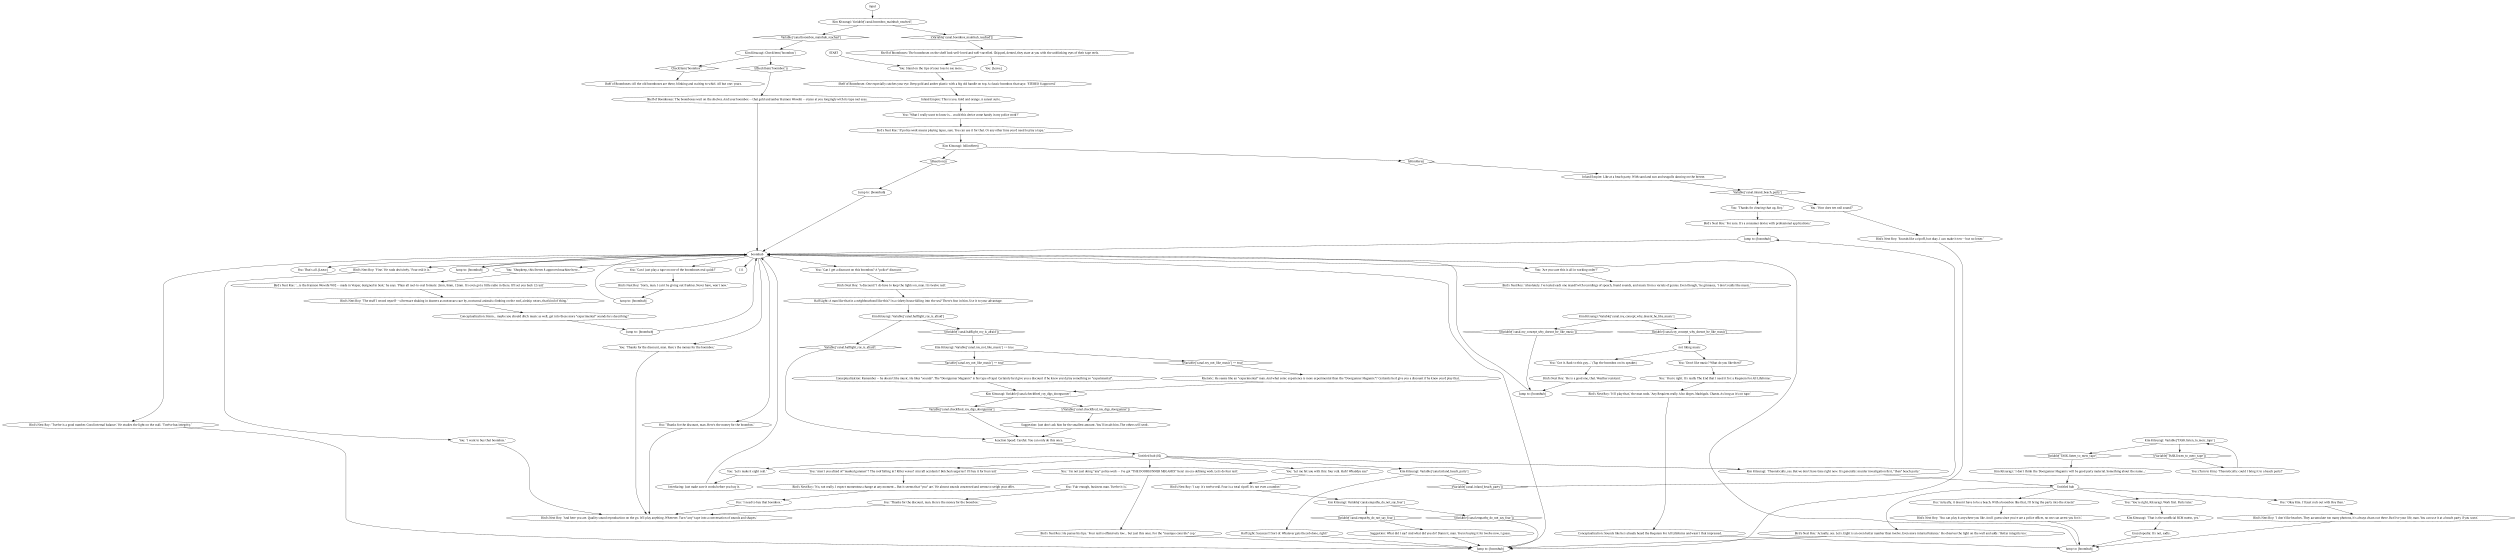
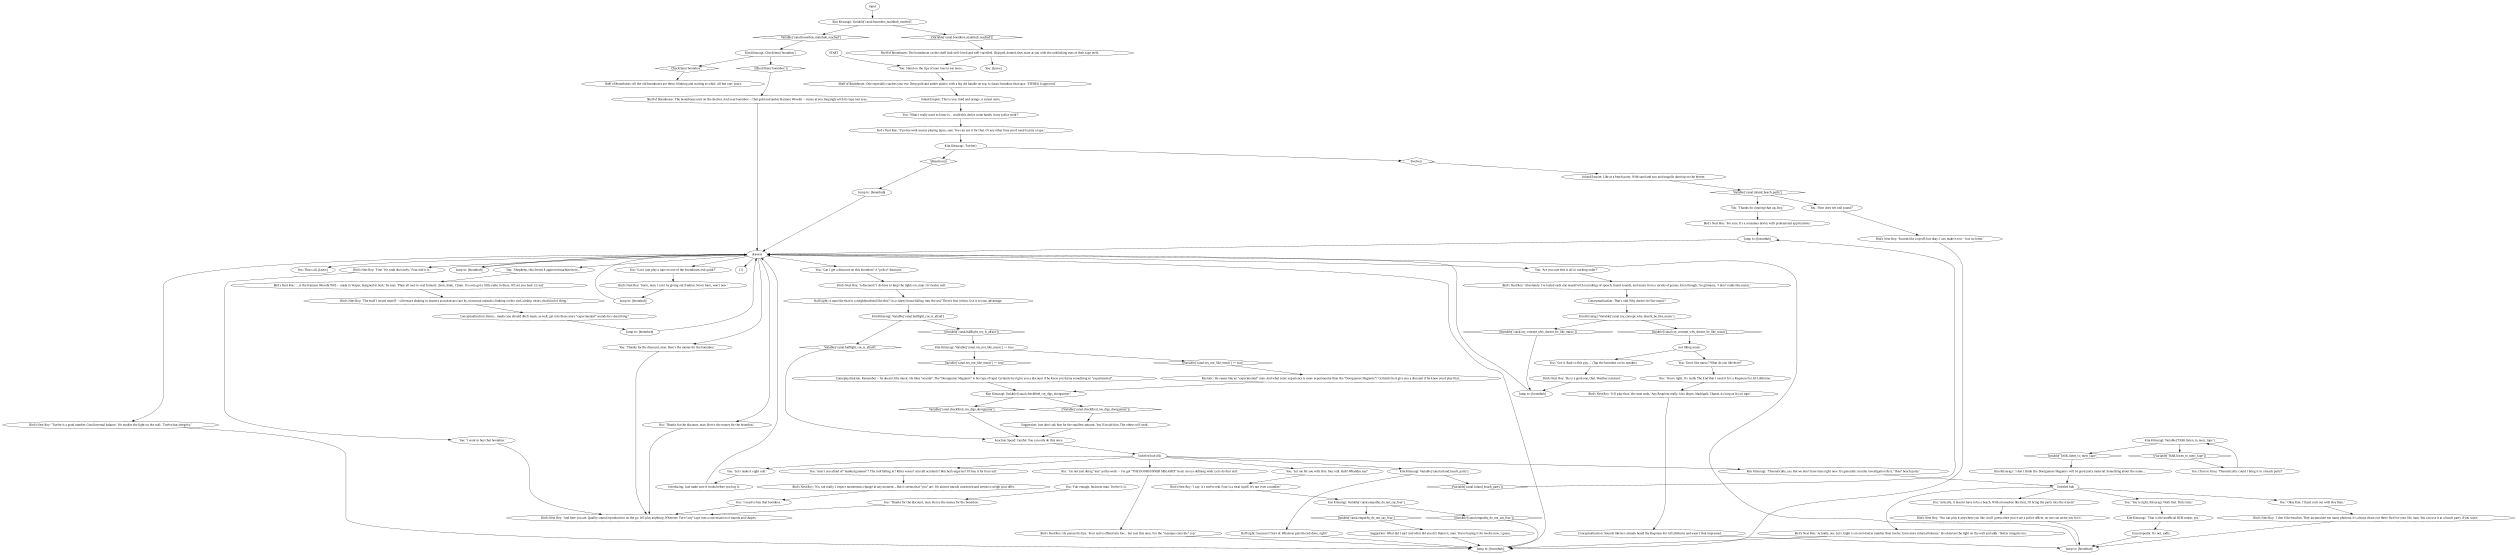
  digraph {
    fontname="PT Serif"
    node [fontname="PT Serif"]
    edge [fontname="PT Serif"]
    n1 [label=START]
    n2 [label="You: Stand on the tips of your toes to see more..."]
    n3 [label=input]
    n4 [label="Kim Kitsuragi: Variable[\"canal.boombox_mainhub_reached\"]"]
    n5 [label="Variable[\"canal.boombox_mainhub_reached\"]" shape=diamond]
    n6 [label="!(Variable[\"canal.boombox_mainhub_reached\"])" shape=diamond]
    n7 [label="Bird's Nest Roy: \"You can play it anywhere you like. And I guess since you're are a police officer, no one can arrest you for it.\""]
    n8 [label="Jump to: [boomhub]"]
-   n9 [label=boomhub]
+   n9 [label=drawers]
    n10 [label="Kim Kitsuragi: \"I don't think the 'Doorgunner Megamix' will be good party material. Something about the name...\""]
    n11 [label="Untitled hub"]
    n12 [label="You: \"You're right, Kitsuragi. Work first. Party later.\""]
    n13 [label="You: \"Okay Kim. I'll just rock out with Roy then.\""]
    n14 [label="You: \"Actually, it doesn't have to be a beach. With a boombox like that, I'll bring the party into the streets!\""]
    n15 [label="Bird's Nest Roy: \"Actually, yes. Let's. Eight is an even better number than twelve. Even more internal balance.\" He observes the light on the wall and adds: \"Better integrity too.\""]
    n16 [label="Shelf of Boomboxes: The boomboxes on the shelf look well-loved and well-travelled. Chipped, dented, they stare at you with the unblinking eyes of their tape reels."]
    n17 [label="You: [Leave.]"]
    n18 [label="Shelf of Boomboxes: One especially catches your eye. Deep gold and amber plastic with a big old handle on top. A classic boombox that says: \"STEREO 8 approved.\""]
    n19 [label="Bird's Nest Roy: \"A discount? I do have to keep the lights on, man. It's twelve reál.\""]
    n20 [label="Half Light: A man like that in a neighbourhood like this? In a rickety house falling into the sea? There's fear in him. Use it to your advantage."]
    n21 [label="Kim Kitsuragi: Variable[\"canal.halflight_roy_is_afraid\"]"]
    n22 [label="Kim Kitsuragi: Variable[\"canal.roy_concept_why_doesnt_he_like_music\"]"]
    n23 [label="Variable[\"canal.roy_concept_why_doesnt_he_like_music\"]" shape=diamond]
    n24 [label="!(Variable[\"canal.roy_concept_why_doesnt_he_like_music\"])" shape=diamond]
    n25 [label="not liking music"]
    n26 [label="Jump to: [boomhub]"]
    n27 [label="You: \"Don't like music? What do you like then?\""]
    n28 [label="You: \"Got it. Back to this guy...\" (Tap the boombox on its speaker.)"]
    n29 [label="Kim Kitsuragi: Variable[\"canal.empathy_do_not_say_four\"]"]
    n30 [label="Variable[\"canal.empathy_do_not_say_four\"]" shape=diamond]
    n31 [label="!(Variable[\"canal.empathy_do_not_say_four\"])" shape=diamond]
    n32 [label="Suggestion: What did I say? And what did you do? Damn it, man. You're buying it for twelve now, I guess."]
    n33 [label="Jump to: [boomhub]"]
    n34 [label="Jump to: [boomhub]"]
    n35 [label="You: \"Are you sure this is all in working order?\""]
    n36 [label="You: \"Can I just play a tape on one of the boomboxes real quick?\""]
    n37 [label="You: That's all. [Leave.]"]
    n38 [label="You: \"Thanks for the discount, man. Here's the money for the boombox.\""]
    n39 [label="You: \"Thanks for the discount, man. Here's the money for the boombox.\""]
    n40 [label="You: \"Shopkeep, this Stereo 8 approved machine here...\""]
    n41 [label="Jump to: [boomhub]"]
    n42 [label="You: \"Can I get a discount on this boombox? A *police* discount.\""]
    n43 [label="Bird's Nest Roy: \"Twelve is a good number. Good internal balance.\" He studies the light on the wall. \"Twelve has integrity.\""]
    n44 [label="Bird's Nest Roy: \"Fine.\" He nods decisively. \"Four reál it is.\""]
    111
    n46 [label="Jump to: [boomhub]"]
    n47 [label="Conceptualization: Hmm... maybe you should ditch music as well, get into these more *experimental* sounds he's describing?"]
    n48 [label="Variable[\"canal.halflight_roy_is_afraid\"]" shape=diamond]
    n49 [label="!(Variable[\"canal.halflight_roy_is_afraid\"])" shape=diamond]
    n50 [label="Bird's Nest Roy: \"Absolutely. I've tested each one myself with recordings of speech, found sounds, and music from a variety of genres. Even though,\" he grimaces, \"I don't really like music.\""]
+   n51 [label="Conceptualization: That's odd. Why doesn't he like music?"]
    n52 [label="Suggestion: Just don't ask him for the smallest amount. You'll insult him. The others will work."]
    n53 [label="Reaction Speed: Careful. You can only do this once."]
    n54 [label="Untitled hub (02)"]
    n55 [label="You: \"Aren't you afraid of *masked gunmen*? The roof falling in? Killer waves? Aircraft accidents? Botched surgeries? I'll buy it for four reál.\""]
    n56 [label="Bird's Nest Roy: \"No, not really. I expect momentous change at any moment... But it seems that *you* are.\" He almost sounds concerned and seems to weigh your offer."]
    n57 [label="You: \"I need to buy that boombox.\""]
    n58 [label="Conceptualization: Remember -- he doesn't like music. He likes *sounds*. The *Doorgunner Megamix* is his type of tape! Certainly he'd give you a discount if he knew you'd play something so *experimental*."]
    n59 [label="Kim Kitsuragi: Variable[\"canal.checkfired_roy_digs_doorgunner\"]"]
    n60 [label="Variable[\"canal.checkfired_roy_digs_doorgunner\"]" shape=diamond]
    n61 [label="!(Variable[\"canal.checkfired_roy_digs_doorgunner\"])" shape=diamond]
    n62 [label="Conceptualization: Sounds like he's already heard the Requiem For All Lifeforms and wasn't that impressed."]
    n63 [label="Encyclopedia: It's not, sadly."]
    n64 [label="Bird's Nest Roy: \"...is the Harmon Wowshi W02 -- made in Vesper, designed in Seol,\" he says. \"Plays all reel-to-reel formats: 2mm, 8mm, 12mm. It's even got a little radio in there. It'll set you back 12 reál.\""]
    n65 [label="Bird's Nest Roy: \"The stuff I record myself -- silverware shaking in drawers as motorcars race by, nocturnal animals climbing on the roof, airship rotors, that kind of thing.\""]
    n66 [label="You: \"You're right. It's really The End that I need it for: a Requiem For All Lifeforms.\""]
    n67 [label="Bird's Nest Roy: \"It'll play that,\" the man nods. \"Any Requiem really. Also dirges. Madrigals. Chants. As long as it's on tape.\""]
    n68 [label="Inland Empire: This is you. Gold and orange. A sunset suite."]
    n69 [label="You: \"What I really want to know is... could this device come handy in my police work?\""]
    n70 [label="Inland Empire: Like at a beach party. With sand and sun and seagulls dancing on the breeze."]
    n71 [label="Variable[\"canal.inland_beach_party\"]" shape=diamond]
    n72 [label="You: \"Thanks for clearing that up, Roy.\""]
    n73 [label="You: \"How does ten reál sound?\""]
    n74 [label="Kim Kitsuragi: \"That is the unofficial RCM motto, yes.\""]
    n75 [label="You: \"I'm not just doing *any* police work -- I've got *THE DOORGUNNER MEGAMIX* here! An era-defining work. Let's do four reál.\""]
    n76 [label="You: \"Let me hit you with this: four reál. Huh? Whaddya say?\""]
    n77 [label="You: \"Let's make it eight reál.\""]
    n78 [label="Kim Kitsuragi: \"Theoretically, yes. But we don't have time right now. It's generally: murder investigation first, *then* beach party.\""]
    n79 [label="Kim Kitsuragi: Variable[\"canal.inland_beach_party\"]"]
    n80 [label="Shelf of Boomboxes: The boomboxes wait on the shelves. And your boombox -- that gold and amber Harmon Wowshi -- stares at you longingly with its tape reel eyes."]
    n81 [label="Bird's Nest Roy: \"He is a good one, that. Weather resistant.\""]
    n82 [label="Kim Kitsuragi: Variable[\"canal.roy_not_like_music\"] == true"]
    n83 [label="Variable[\"canal.roy_not_like_music\"] == true" shape=diamond]
    n84 [label="!(Variable[\"canal.roy_not_like_music\"] == true)" shape=diamond]
    n85 [label="Bird's Nest Roy: He purses his lips. \"Four reál is offensively low... but just this once. For the *musique concrète* cop.\""]
    n86 [label="Bird's Nest Roy: \"I say: it's twelve reál. Four is a total ripoff. It's not even a number.\""]
    n87 [label="Bird's Nest Roy: \"If police work means playing tapes, sure. You can use it for that. Or any other time you'd need to play a tape.\""]
    n88 [label="Bird's Nest Roy: \"Sorry, man. I can't be giving out freebies. Never have, won't now.\""]
    n89 [label="Bird's Nest Roy: \"I don't like beaches. They accumulate too many photons, it's always chaos out there. But live your life, man. You can use it at a beach party if you want.\""]
    n90 [label="Shelf of Boomboxes: All the old boomboxes are there, blinking and waiting to whirl. All but one: yours."]
    n91 [label="Jump to: [boomhub]"]
    n92 [label="Bird's Nest Roy: \"And here you are. Quality sound reproduction on the go. It'll play anything. Wherever. Turn *any* tape into a conversation of sounds and shapes.\""]
    n93 [label="You: \"I want to buy that boombox.\""]
-   n94 [label="Kim Kitsuragi: IsKimHere()"]
-   n95 [label="IsKimHere()" shape=diamond]
+   n94 [label="Kim Kitsuragi: Twelve()"]
+   n95 [label="Twelve()" shape=diamond]
    n96 [label="!(Reaction())" shape=diamond]
    n97 [label="Bird's Nest Roy: \"For sure. It's a consumer device with professional applications.\""]
    n98 [label="Jump to: [boomhub]"]
    n99 [label="Bird's Nest Roy: \"Sounds like a ripoff, but okay. I can make it ten -- but no lower.\""]
    n100 [label="Kim Kitsuragi: Variable[\"TASK.listen_to_merc_tape\"]"]
    n101 [label="Variable[\"TASK.listen_to_merc_tape\"]" shape=diamond]
    n102 [label="!(Variable[\"TASK.listen_to_merc_tape\"])" shape=diamond]
    n103 [label="You: (Turn to Kim.) \"Theoretically: could I bring it to a beach party?\""]
    n104 [label="Interfacing: Just make sure it works before you buy it."]
    n105 [label="!(Variable[\"canal.inland_beach_party\"])" shape=diamond]
    n106 [label="Half Light: Succcess!!! Sort of. Whatever gets the job done, right?"]
    n107 [label="Kim Kitsuragi: CheckItem(\"boombox\")"]
    n108 [label="CheckItem(\"boombox\")" shape=diamond]
    n109 [label="!(CheckItem(\"boombox\"))" shape=diamond]
    n110 [label="Rhetoric: He seems like an *experimental* man. And what sonic experience is more experimental than the *Doorgunner Megamix*? Certainly he'd give you a discount if he knew you'd play that."]
    n111 [label="You: \"Fair enough, business man. Twelve it is.\""]
    n112 [label="You: \"Thanks for the discount, man. Here's the money for the boombox.\""]
    n1 -> n2
    n2 -> n18
    n3 -> n4
    n4 -> n5
    n4 -> n6
    n5 -> n107
    n6 -> n16
    n7 -> n8
    n8 -> n9
    n9 -> n35
    n9 -> n36
    n9 -> n37
    n9 -> n38
    n9 -> n39
    n9 -> n40
    n9 -> n41
    n9 -> n42
    n9 -> n43
    n9 -> n44
    n9 -> 111
    n10 -> n11
    n11 -> n12
    n11 -> n13
    n11 -> n14
    n11 -> n15
    n12 -> n74
    n13 -> n89
    n14 -> n7
    n15 -> n33
    n16 -> n2
    n16 -> n17
    n18 -> n68
    n19 -> n20
    n20 -> n21
    n21 -> n48
    n21 -> n49
    n22 -> n23
    n22 -> n24
    n23 -> n25
    n24 -> n26
    n25 -> n27
    n25 -> n28
    n26 -> n9
    n27 -> n66
    n28 -> n81
    n29 -> n30
    n29 -> n31
    n30 -> n32
    n31 -> n33
    n32 -> n33
    n33 -> n9
    n34 -> n9
    n35 -> n50
    n36 -> n88
    n38 -> n92
    n39 -> n92
    n40 -> n64
    n41 -> n9
    n42 -> n19
    n43 -> n33
    n44 -> n93
    n46 -> n9
    n47 -> n34
    n48 -> n53
    n49 -> n82
+   n50 -> n51
+   n51 -> n22
    n52 -> n53
    n53 -> n54
    n54 -> n55
    n54 -> n75
    n54 -> n76
    n54 -> n77
    n54 -> n78
    n54 -> n79
    n55 -> n56
    n56 -> n57
    n57 -> n92
    n58 -> n59
    n59 -> n60
    n59 -> n61
    n60 -> n53
    n61 -> n52
    n62 -> n8
    n63 -> n8
    n64 -> n65
    n65 -> n47
    n66 -> n67
    n67 -> n62
    n68 -> n69
    n69 -> n87
    n70 -> n71
    n71 -> n72
    n71 -> n73
    n72 -> n97
    n73 -> n99
    n74 -> n63
    n75 -> n85
    n76 -> n86
    n77 -> n104
    n78 -> n11
    n79 -> n105
    n79 -> n106
    n80 -> n9
    n81 -> n26
    n82 -> n83
    n82 -> n84
    n83 -> n58
    n84 -> n110
    n85 -> n33
    n86 -> n29
    n87 -> n94
    n88 -> n46
    n89 -> n8
    n91 -> n9
    n93 -> n92
    n94 -> n95
    n94 -> n96
    n95 -> n70
    n96 -> n91
    n97 -> n98
    n98 -> n9
    n99 -> n33
    n100 -> n101
    n100 -> n102
    n101 -> n10
    n102 -> n103
    n103 -> n100
    n104 -> n9
    n105 -> n98
    n106 -> n33
    n107 -> n108
    n107 -> n109
    n108 -> n90
    n109 -> n80
    n110 -> n59
    n111 -> n112
    n112 -> n92
  }
